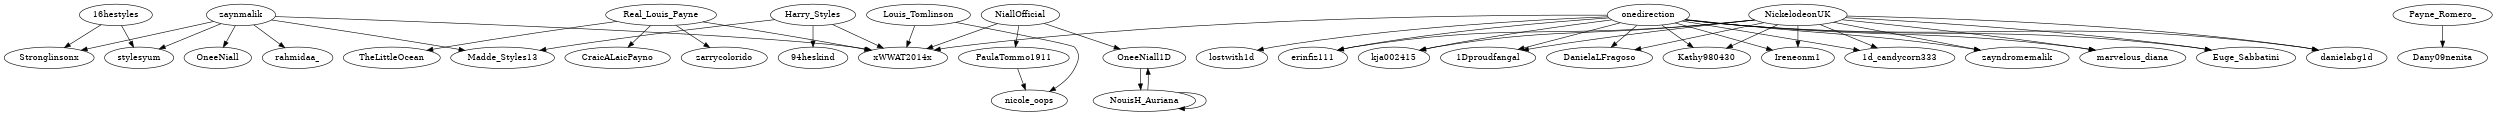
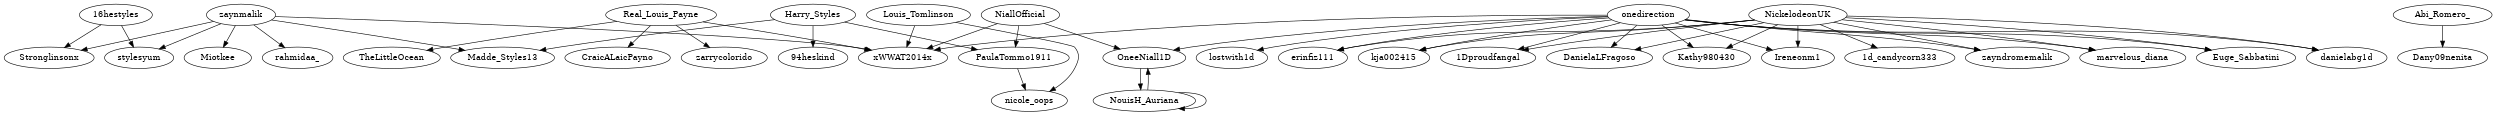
  strict digraph {
    "16hestyles"
    stylesyum
    Stronglinsonx
    zaynmalik
    rahmidaa_
-   Miotkee [label=OneeNiall]
+   Miotkee
    xWWAT2014x
    Madde_Styles13
-   Abi_Romero_ [label=Payne_Romero_]
+   Abi_Romero_
    Dany09nenita
    n11 [label=Real_Louis_Payne]
    CraicALaicPayno
    zarrycolorido
    TheLittleOcean
    onedirection
    erinfiz111
    kja002415
    "1Dproudfangal"
    DanielaLFragoso
    Kathy980430
    Ireneonm1
    "1d_candycorn333"
    zayndromemalik
    lostwith1d
    marvelous_diana
    Euge_Sabbatini
    danielabg1d
    NickelodeonUK
    Harry_Styles
    "94heskind"
    Louis_Tomlinson
    nicole_oops
    NiallOfficial
    OneeNiall1D
    PaulaTommo1911
    NouisH_Auriana
    "16hestyles" -> stylesyum
    "16hestyles" -> Stronglinsonx
    zaynmalik -> stylesyum
    zaynmalik -> Stronglinsonx
    zaynmalik -> rahmidaa_
    zaynmalik -> Miotkee
    zaynmalik -> xWWAT2014x
    zaynmalik -> Madde_Styles13
    Abi_Romero_ -> Dany09nenita
    n11 -> xWWAT2014x
    n11 -> CraicALaicPayno
    n11 -> zarrycolorido
    n11 -> TheLittleOcean
    onedirection -> xWWAT2014x
    onedirection -> erinfiz111
    onedirection -> kja002415
    onedirection -> "1Dproudfangal"
    onedirection -> DanielaLFragoso
    onedirection -> Kathy980430
    onedirection -> Ireneonm1
-   onedirection -> "1d_candycorn333"
+   onedirection -> OneeNiall1D
    onedirection -> zayndromemalik
    onedirection -> lostwith1d
    onedirection -> marvelous_diana
    onedirection -> Euge_Sabbatini
    onedirection -> danielabg1d
    NickelodeonUK -> erinfiz111
    NickelodeonUK -> kja002415
    NickelodeonUK -> "1Dproudfangal"
    NickelodeonUK -> DanielaLFragoso
    NickelodeonUK -> Kathy980430
    NickelodeonUK -> Ireneonm1
    NickelodeonUK -> "1d_candycorn333"
    NickelodeonUK -> zayndromemalik
    NickelodeonUK -> marvelous_diana
    NickelodeonUK -> Euge_Sabbatini
    NickelodeonUK -> danielabg1d
-   Harry_Styles -> xWWAT2014x
+   Harry_Styles -> PaulaTommo1911
    Harry_Styles -> Madde_Styles13
    Harry_Styles -> "94heskind"
    Louis_Tomlinson -> xWWAT2014x
    Louis_Tomlinson -> nicole_oops
    NiallOfficial -> xWWAT2014x
    NiallOfficial -> OneeNiall1D
    NiallOfficial -> PaulaTommo1911
    OneeNiall1D -> NouisH_Auriana
    PaulaTommo1911 -> nicole_oops
    NouisH_Auriana -> OneeNiall1D
    NouisH_Auriana -> NouisH_Auriana
  }
